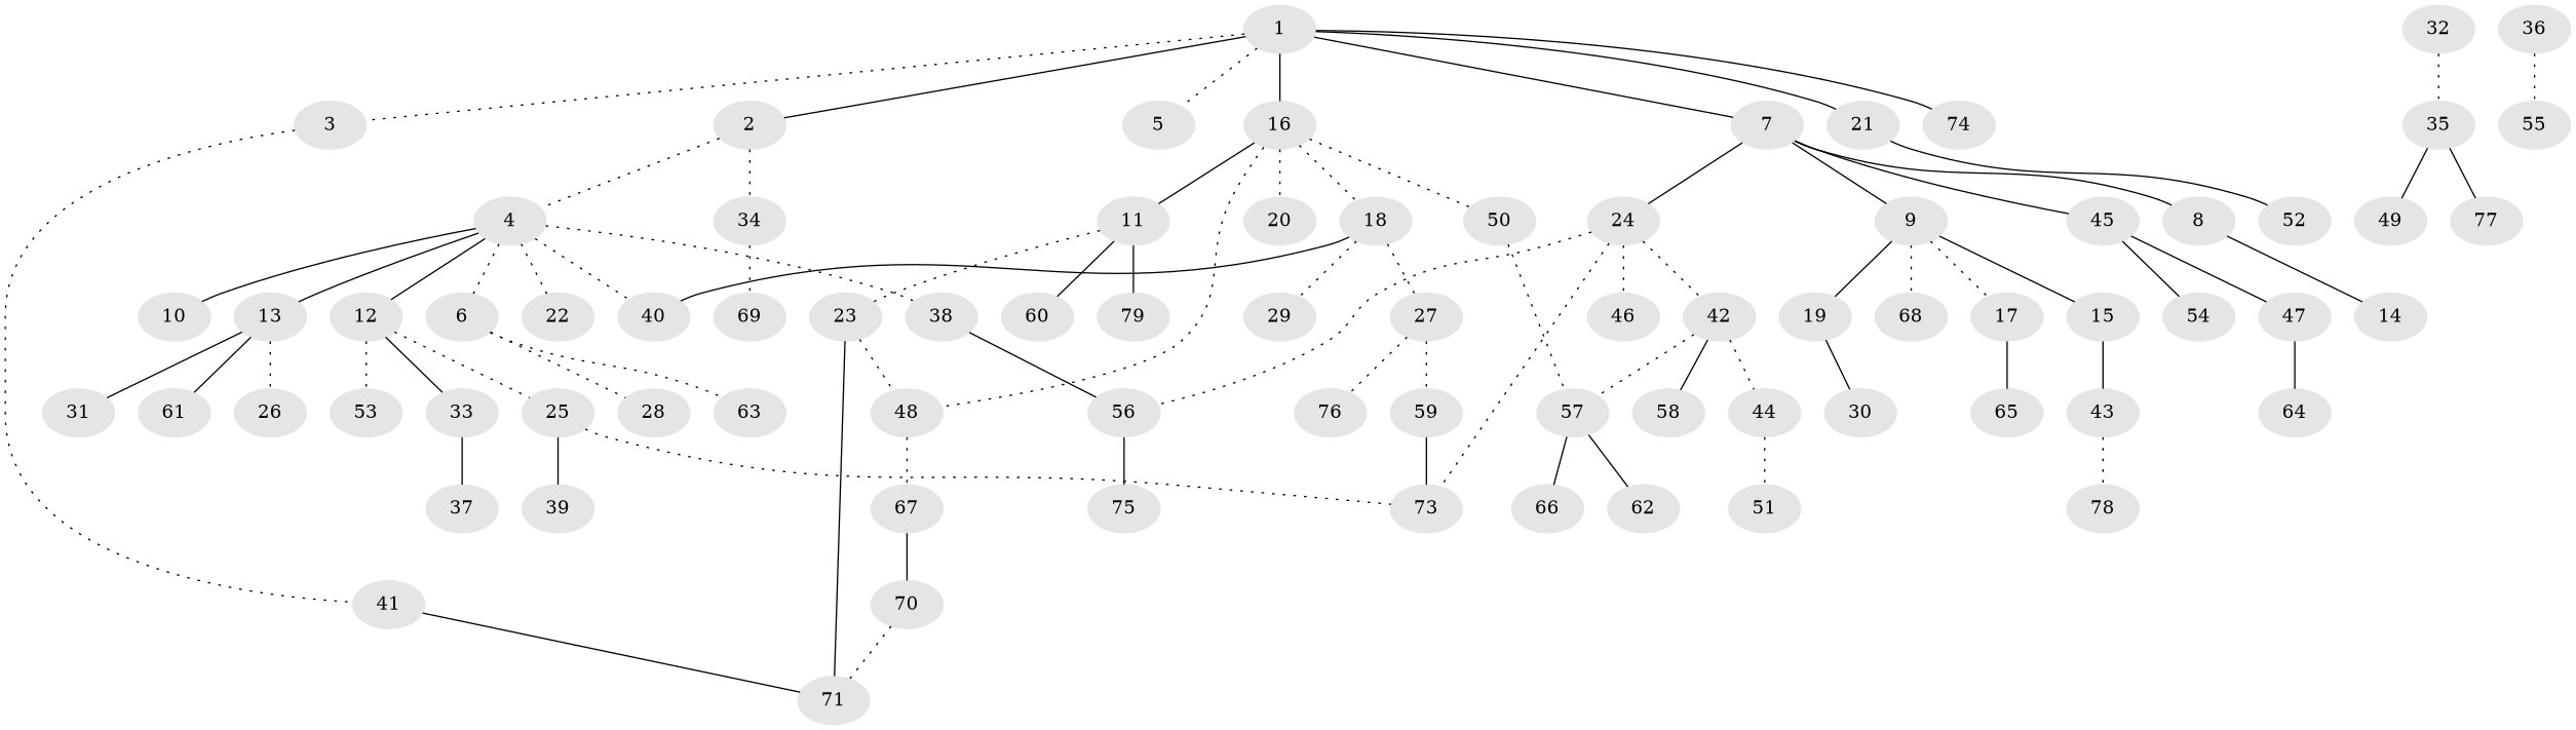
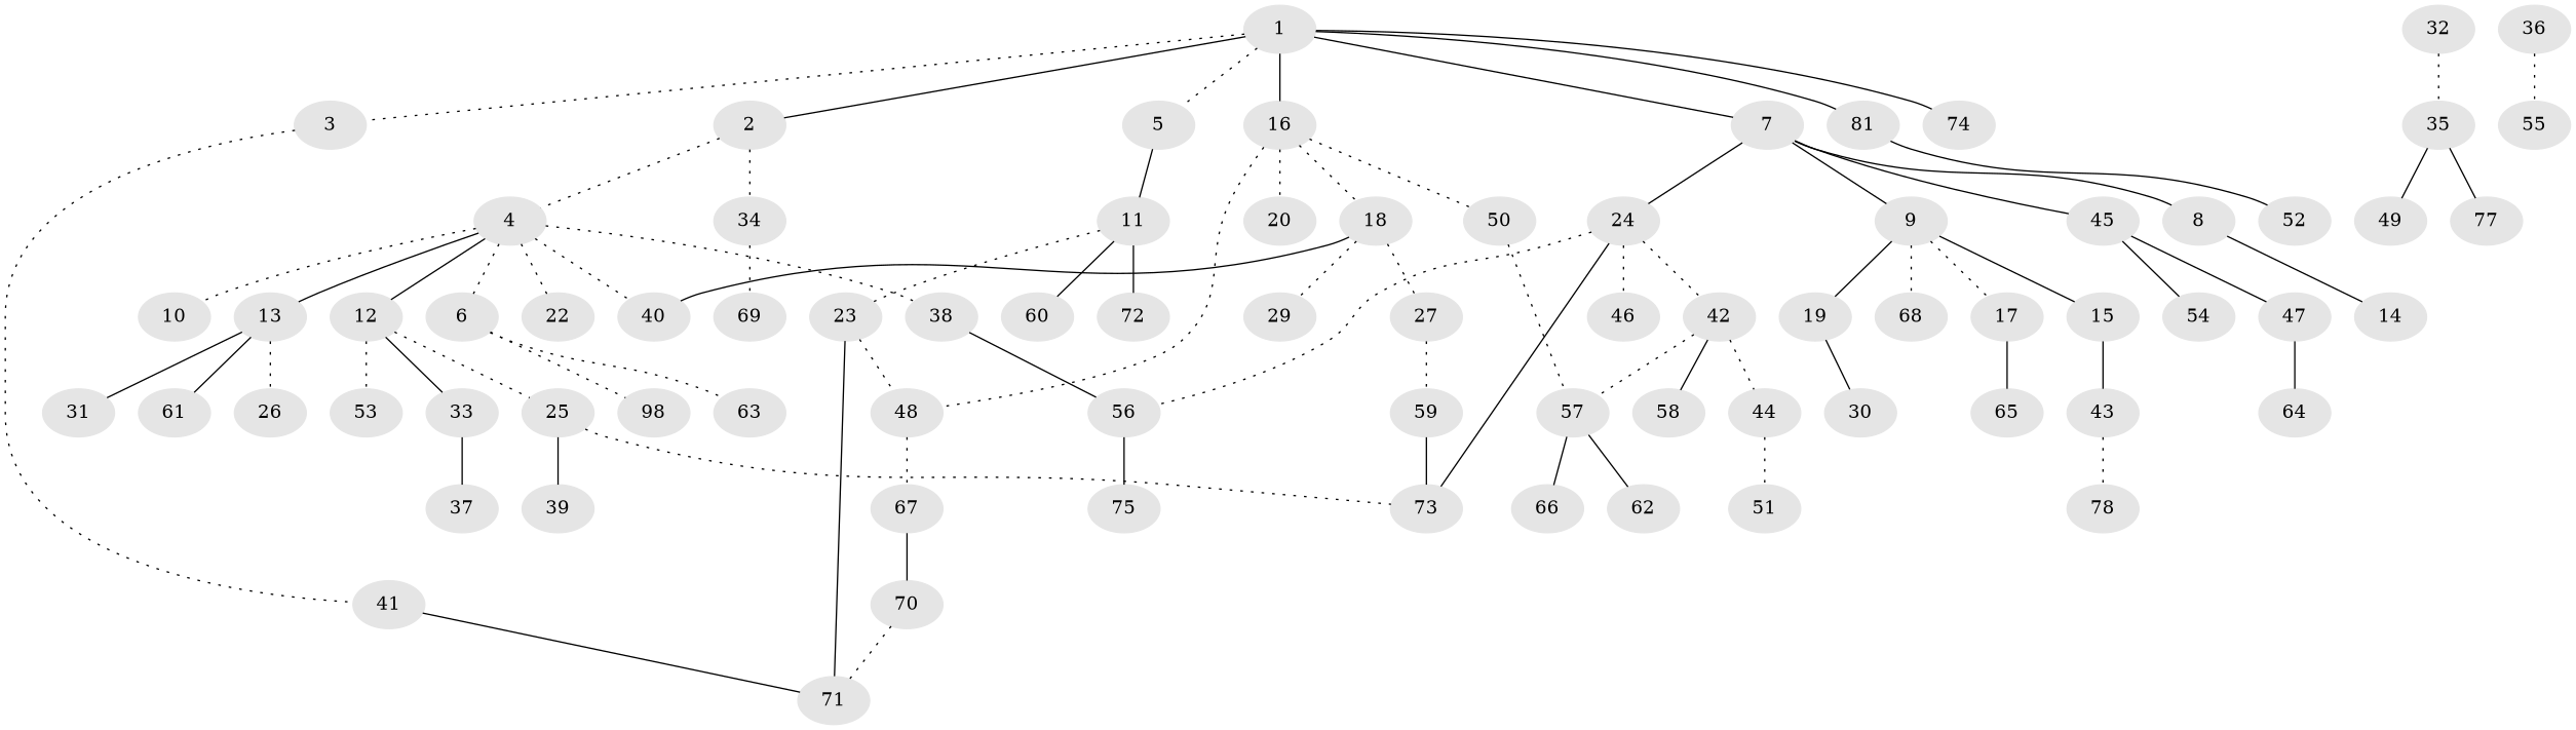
  graph {
    node [color=gray90 style=filled]
    edge [style=solid]
    1
    2
    3
    5
    7
    16
-   21
+   21 [label=81]
    74
    4
    34
    41
    11
    8
    9
    24
    45
    18
    20
    48
    50
    52
    6
    10
    12
    13
    22
    38
    40
    69
    71
-   28
+   28 [label=98]
    63
    25
    33
    53
    26
    31
    61
    56
    23
    60
-   72 [label=79]
+   72
    14
    15
    17
    19
    68
    42
    46
    73
    47
    54
    32
    35
    43
    65
    30
    39
    37
    78
    27
    29
    67
    57
    59
-   76
    36
    55
    44
    58
    75
    49
    77
    51
    62
    66
    64
    70
    1 -- 2
    1 -- 3 [style=dotted]
    1 -- 5 [style=dotted]
    1 -- 7
    1 -- 16
    1 -- 21
    1 -- 74
    2 -- 4 [style=dotted]
    2 -- 34 [style=dotted]
    3 -- 41 [style=dotted]
-   16 -- 11
+   5 -- 11
    7 -- 8
    7 -- 9
    7 -- 24
    7 -- 45
    16 -- 18 [style=dotted]
    16 -- 20 [style=dotted]
    16 -- 48 [style=dotted]
    16 -- 50 [style=dotted]
    21 -- 52
    4 -- 6 [style=dotted]
-   4 -- 10
+   4 -- 10 [style=dotted]
    4 -- 12
    4 -- 13
    4 -- 22 [style=dotted]
    4 -- 38 [style=dotted]
    4 -- 40 [style=dotted]
    34 -- 69 [style=dotted]
    41 -- 71
    11 -- 23 [style=dotted]
    11 -- 60
    11 -- 72
    8 -- 14
    9 -- 15
    9 -- 17 [style=dotted]
    9 -- 19
    9 -- 68 [style=dotted]
    24 -- 56 [style=dotted]
    24 -- 42 [style=dotted]
    24 -- 46 [style=dotted]
-   24 -- 73 [style=dotted]
+   24 -- 73
    45 -- 47
    45 -- 54
    18 -- 40
    18 -- 27 [style=dotted]
    18 -- 29 [style=dotted]
    48 -- 67 [style=dotted]
    50 -- 57 [style=dotted]
    6 -- 28 [style=dotted]
    6 -- 63 [style=dotted]
    12 -- 25 [style=dotted]
    12 -- 33
    12 -- 53 [style=dotted]
    13 -- 26 [style=dotted]
    13 -- 31
    13 -- 61
    38 -- 56
    25 -- 73 [style=dotted]
    25 -- 39
    33 -- 37
    56 -- 75
    23 -- 48 [style=dotted]
    23 -- 71
    15 -- 43
    17 -- 65
    19 -- 30
    42 -- 57 [style=dotted]
    42 -- 44 [style=dotted]
    42 -- 58
    47 -- 64
    32 -- 35 [style=dotted]
    35 -- 49
    35 -- 77
    43 -- 78 [style=dotted]
    27 -- 59 [style=dotted]
-   27 -- 76 [style=dotted]
    67 -- 70
    57 -- 62
    57 -- 66
    59 -- 73
    36 -- 55 [style=dotted]
    44 -- 51 [style=dotted]
    70 -- 71 [style=dotted]
  }
